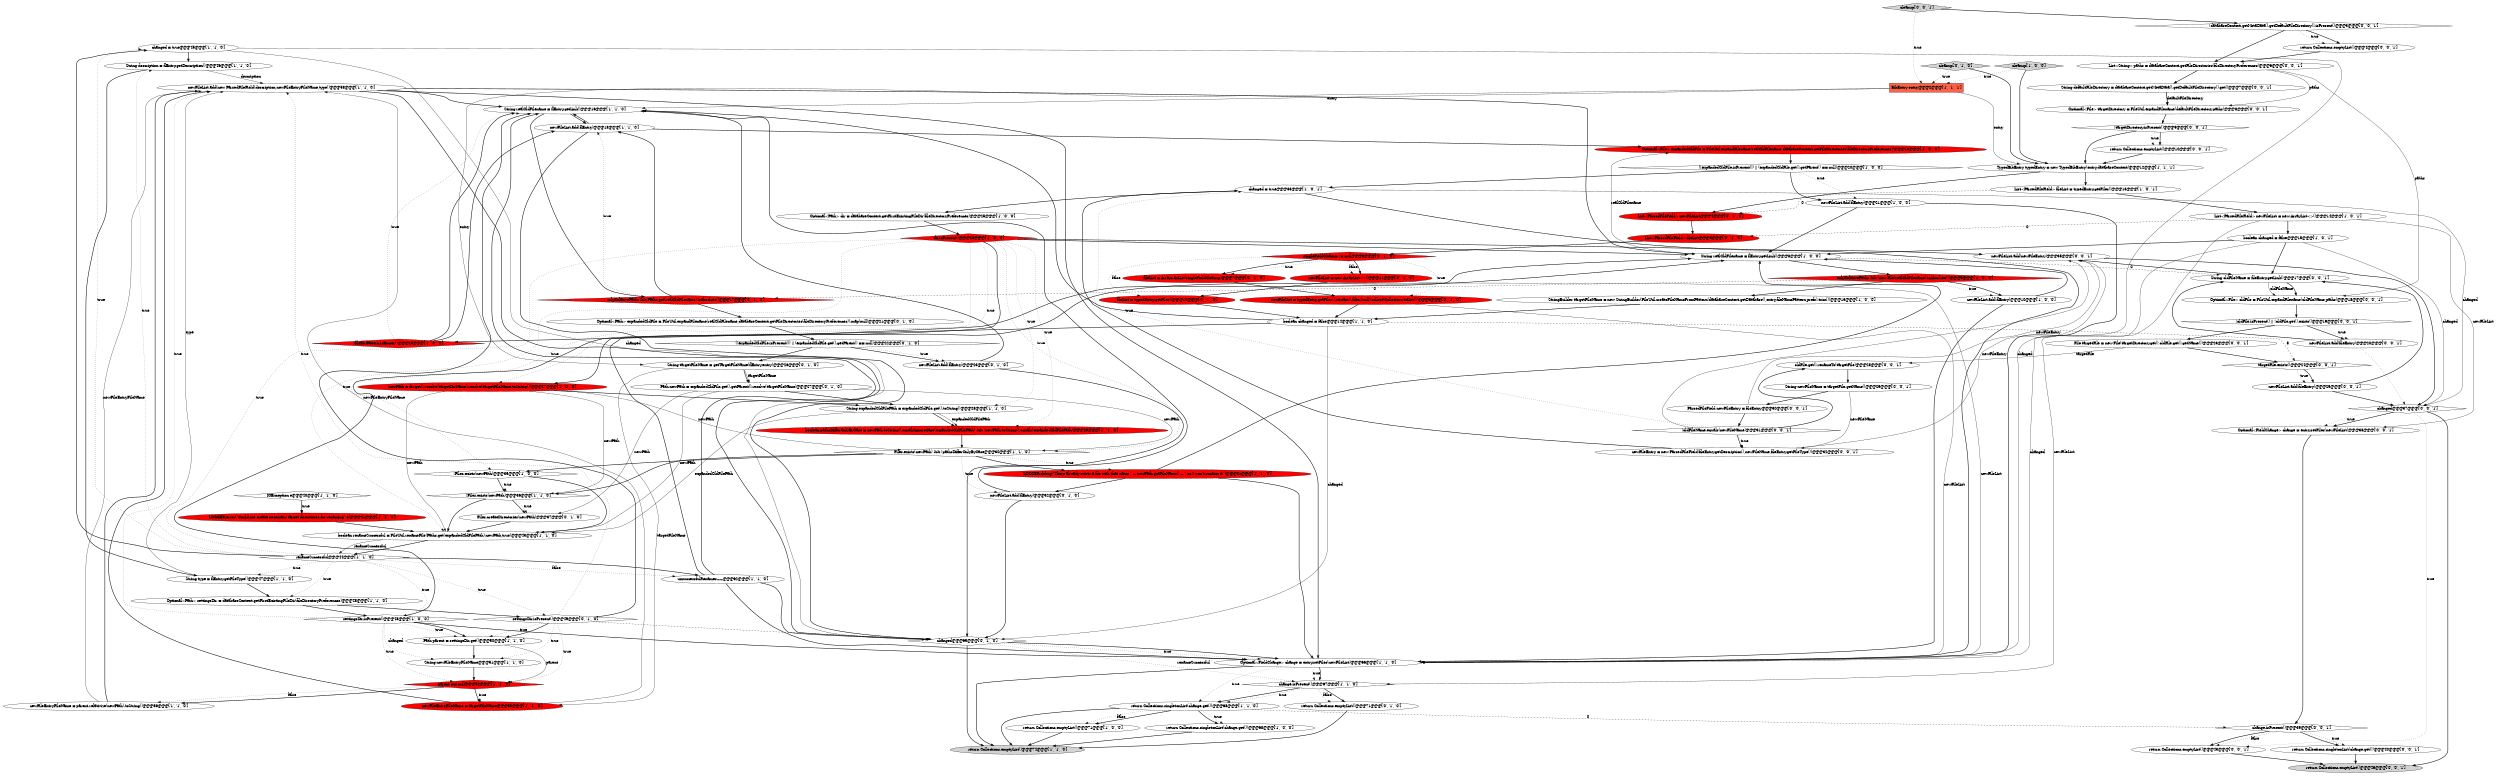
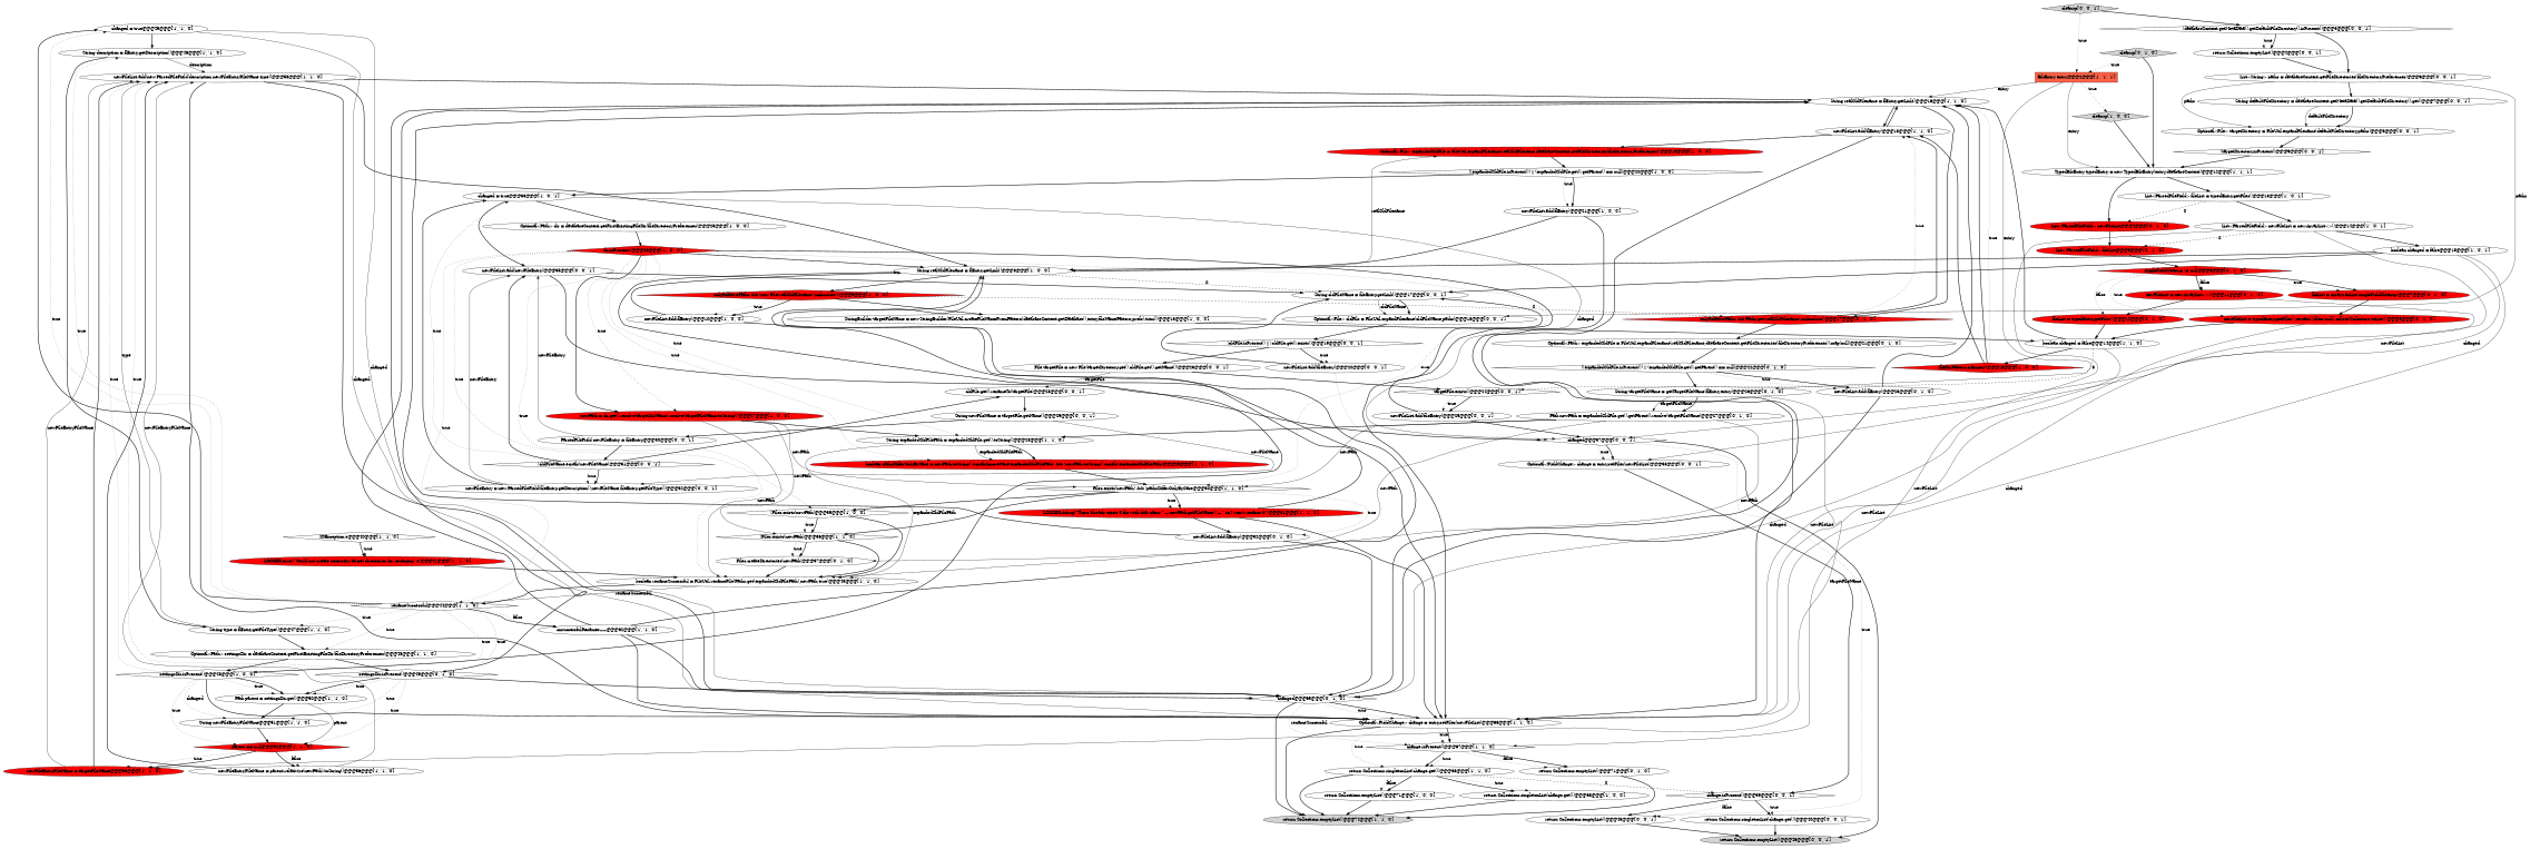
  digraph {
    node [fillcolor=white shape=ellipse style=filled]
    edge [style=bold]
    n1 [label="changed = true@@@45@@@['1', '1', '0']"]
    n2 [label="changed@@@65@@@['0', '1', '0']" shape=diamond]
    n3 [label="String description = flEntry.getDescription()@@@46@@@['1', '1', '0']"]
    n4 [label="Optional<FieldChange> change = entry.setFiles(newFileList)@@@66@@@['1', '1', '0']"]
    n5 [fillcolor=lightgray label="return Collections.emptyList()@@@74@@@['1', '1', '0']"]
    n6 [label="change.isPresent()@@@67@@@['1', '1', '0']" shape=diamond]
    n7 [label="newFileList.add(new ParsedFileField(description,newFileEntryFileName,type))@@@58@@@['1', '1', '0']"]
    n8 [label="String type = flEntry.getFileType()@@@47@@@['1', '1', '0']"]
    n9 [label="return Collections.singletonList(change.get())@@@68@@@['1', '1', '0']"]
    n10 [fillcolor=red label="newFileEntryFileName = targetFileName@@@53@@@['1', '1', '0']"]
    n11 [label="String realOldFilename = flEntry.getLink()@@@16@@@['1', '1', '0']"]
    n12 [label="String realOldFilename = flEntry.getLink()@@@8@@@['1', '0', '0']"]
    n13 [label="newFileList.add(newFileEntry)@@@35@@@['0', '0', '1']"]
    n14 [label="changed@@@37@@@['0', '0', '1']" shape=diamond]
    n15 [label="String oldFileName = fileEntry.getLink()@@@17@@@['0', '0', '1']"]
    n16 [label="return Collections.emptyList()@@@43@@@['0', '0', '1']"]
    n17 [label="Optional<FieldChange> change = entry.setFiles(newFileList)@@@38@@@['0', '0', '1']"]
    n18 [fillcolor=lightgray label="return Collections.emptyList()@@@46@@@['0', '0', '1']"]
    n19 [label="Optional<File> oldFile = FileUtil.expandFilename(oldFileName,paths)@@@18@@@['0', '0', '1']"]
    n20 [label="settingsDir.isPresent()@@@49@@@['0', '1', '0']" shape=diamond]
    n21 [label="String newFileEntryFileName@@@51@@@['1', '1', '0']"]
    n22 [fillcolor=red label="parent == null@@@52@@@['1', '1', '0']" shape=diamond]
    n23 [label="Path parent = settingsDir.get()@@@50@@@['1', '1', '0']"]
    n24 [label="newFileList.add(flEntry)@@@18@@@['1', '1', '0']"]
    n25 [fillcolor=red label="onlyRelativePaths && Paths.get(realOldFilename).isAbsolute()@@@17@@@['0', '1', '0']" shape=diamond]
    n26 [label="newFileEntryFileName = parent.relativize(newPath).toString()@@@56@@@['1', '1', '0']"]
    n27 [label="TypedBibEntry typedEntry = new TypedBibEntry(entry,databaseContext)@@@12@@@['1', '1', '1']"]
    n28 [label="List<ParsedFileField> fileList = typedEntry.getFiles()@@@13@@@['1', '0', '1']"]
    n29 [fillcolor=red label="List<ParsedFileField> newFileList@@@4@@@['0', '1', '0']"]
    n30 [label="List<ParsedFileField> newFileList = new ArrayList<>()@@@14@@@['1', '0', '1']"]
    n31 [fillcolor=red label="List<ParsedFileField> fileList@@@5@@@['0', '1', '0']"]
    n32 [label="StringBuilder targetFileName = new StringBuilder(FileUtil.createFileNameFromPattern(databaseContext.getDatabase(),entry,fileNamePattern,prefs).trim())@@@13@@@['1', '0', '0']"]
    n33 [label="boolean changed = false@@@14@@@['1', '1', '0']"]
    n34 [fillcolor=red label="!fileDirPattern.isEmpty()@@@15@@@['1', '0', '0']" shape=diamond]
    n35 [label="targetFile.exists()@@@24@@@['0', '0', '1']" shape=diamond]
    n36 [label="ParsedFileField newFileEntry = fileEntry@@@30@@@['0', '0', '1']"]
    n37 [label="!oldFileName.equals(newFileName)@@@31@@@['0', '0', '1']" shape=diamond]
    n38 [label="newFileEntry = new ParsedFileField(fileEntry.getDescription(),newFileName,fileEntry.getFileType())@@@32@@@['0', '0', '1']"]
    n39 [label="changed = true@@@33@@@['1', '0', '1']"]
    n40 [label="oldFile.get().renameTo(targetFile)@@@28@@@['0', '0', '1']"]
    n41 [fillcolor=red label="Optional<File> expandedOldFile = FileUtil.expandFilename(realOldFilename,databaseContext.getFileDirectories(fileDirectoryPreferences))@@@19@@@['1', '0', '0']"]
    n42 [fillcolor=red label="onlyRelativePaths && (new File(realOldFilename).isAbsolute())@@@9@@@['1', '0', '0']" shape=diamond]
    n43 [label="newFileList.add(flEntry)@@@23@@@['0', '1', '0']"]
    n44 [label="boolean changed = false@@@15@@@['1', '0', '1']"]
    n45 [label="newFileList.add(fileEntry)@@@25@@@['0', '0', '1']"]
    n46 [label="newFileList.add(flEntry)@@@21@@@['1', '0', '0']"]
    n47 [label="(!expandedOldFile.isPresent()) || (expandedOldFile.get().getParent() == null)@@@20@@@['1', '0', '0']" shape=diamond]
    n48 [label="String newFileName = targetFile.getName()@@@29@@@['0', '0', '1']"]
    n49 [label="renameSuccessful@@@44@@@['1', '1', '0']" shape=diamond]
    n50 [label="unsuccessfulRenames++@@@62@@@['1', '1', '0']"]
    n51 [label="settingsDir.isPresent()@@@48@@@['1', '0', '0']" shape=diamond]
    n52 [label="Optional<Path> settingsDir = databaseContext.getFirstExistingFileDir(fileDirectoryPreferences)@@@48@@@['1', '1', '0']"]
    n53 [fillcolor=red label="singleFieldCleanup != null@@@6@@@['0', '1', '0']" shape=diamond]
    n54 [fillcolor=red label="newFileList = typedEntry.getFiles().stream().filter(null).collect(Collectors.toList())@@@8@@@['0', '1', '0']"]
    n55 [fillcolor=red label="fileList = Arrays.asList(singleFieldCleanup)@@@7@@@['0', '1', '0']"]
    n56 [fillcolor=red label="newFileList = new ArrayList<>()@@@11@@@['0', '1', '0']"]
    n57 [fillcolor=red label="fileList = typedEntry.getFiles()@@@12@@@['0', '1', '0']"]
    n58 [label="(!expandedOldFile.isPresent()) || (expandedOldFile.get().getParent() == null)@@@22@@@['0', '1', '0']" shape=diamond]
    n59 [label="String targetFileName = getTargetFileName(flEntry,entry)@@@26@@@['0', '1', '0']"]
    n60 [label="Path newPath = expandedOldFile.get().getParent().resolve(targetFileName)@@@27@@@['0', '1', '0']"]
-   n61 [label="return Collections.emptyList()@@@10@@@['0', '0', '1']"]
    n62 [label="return Collections.emptyList()@@@4@@@['0', '0', '1']"]
    n63 [label="List<String> paths = databaseContext.getFileDirectories(fileDirectoryPreferences)@@@6@@@['0', '0', '1']"]
    n64 [label="Optional<File> targetDirectory = FileUtil.expandFilename(defaultFileDirectory,paths)@@@8@@@['0', '0', '1']"]
    n65 [label="String defaultFileDirectory = databaseContext.getMetaData().getDefaultFileDirectory().get()@@@7@@@['0', '0', '1']"]
    n66 [label="change.isPresent()@@@39@@@['0', '0', '1']" shape=diamond]
    n67 [label="return Collections.singletonList(change.get())@@@40@@@['0', '0', '1']"]
    n68 [label="return Collections.emptyList()@@@71@@@['0', '1', '0']"]
    n69 [label="Optional<Path> expandedOldFile = FileUtil.expandFilename(realOldFilename,databaseContext.getFileDirectories(fileDirectoryPreferences)).map(null)@@@21@@@['0', '1', '0']"]
    n70 [label="return Collections.emptyList()@@@71@@@['1', '0', '0']"]
    n71 [label="return Collections.singletonList(change.get())@@@68@@@['1', '0', '0']"]
    n72 [label="!targetDirectory.isPresent()@@@9@@@['0', '0', '1']" shape=diamond]
    n73 [label="newFileList.add(flEntry)@@@10@@@['1', '0', '0']"]
    n74 [label="!oldFile.isPresent() || !oldFile.get().exists()@@@19@@@['0', '0', '1']" shape=diamond]
    n75 [label="newFileList.add(fileEntry)@@@20@@@['0', '0', '1']"]
    n76 [label="File targetFile = new File(targetDirectory.get(),oldFile.get().getName())@@@23@@@['0', '0', '1']"]
    n77 [fillcolor=red label="boolean pathsDifferOnlyByCase = newPath.toString().equalsIgnoreCase(expandedOldFilePath) && !newPath.toString().equals(expandedOldFilePath)@@@29@@@['1', '1', '0']"]
    n78 [label="Files.exists(newPath) && !pathsDifferOnlyByCase@@@30@@@['1', '1', '0']" shape=diamond]
    n79 [label="newFileList.add(flEntry)@@@32@@@['0', '1', '0']"]
    n80 [label="!Files.exists(newPath)@@@36@@@['1', '1', '0']" shape=diamond]
    n81 [label="!Files.exists(newPath)@@@35@@@['1', '0', '0']" shape=diamond]
    n82 [fillcolor=red label="LOGGER.debug(\"There already exists a file with that name \" + newPath.getFileName() + \" so I won't rename it\")@@@31@@@['1', '1', '0']"]
    n83 [label="Optional<Path> dir = databaseContext.getFirstExistingFileDir(fileDirectoryPreferences)@@@25@@@['1', '0', '0']"]
    n84 [fillcolor=red label="dir.isPresent()@@@26@@@['1', '0', '0']" shape=diamond]
    n85 [fillcolor=lightgray label="cleanup['0', '1', '0']" shape=diamond]
    n86 [fillcolor=tomato label="BibEntry entry@@@2@@@['1', '1', '1']" shape=box]
    n87 [fillcolor=lightgray label="cleanup['1', '0', '0']" shape=diamond]
    n88 [label="boolean renameSuccessful = FileUtil.renameFile(Paths.get(expandedOldFilePath),newPath,true)@@@43@@@['1', '1', '0']"]
    n89 [label="Files.createDirectories(newPath)@@@37@@@['0', '1', '0']"]
    n90 [label="String expandedOldFilePath = expandedOldFile.get().toString()@@@28@@@['1', '1', '0']"]
    n91 [fillcolor=red label="LOGGER.error(\"Could not create necessary target directoires for renaming\",e)@@@41@@@['1', '1', '0']"]
    n92 [fillcolor=lightgray label="cleanup['0', '0', '1']" shape=diamond]
    n93 [label="!databaseContext.getMetaData().getDefaultFileDirectory().isPresent()@@@3@@@['0', '0', '1']" shape=diamond]
    n94 [fillcolor=red label="newPath = dir.get().resolve(targetDirName).resolve(targetFileName.toString())@@@27@@@['1', '0', '0']"]
    n95 [label="IOException e@@@40@@@['1', '1', '0']" shape=diamond]
    n1 -> n2 [label=changed style=solid]
    n1 -> n3
    n1 -> n4 [label=changed style=solid]
    n2 -> n4 [label=true style=dotted]
    n2 -> n4
    n2 -> n5
    n2 -> n6 [label=renameSuccessful style=dotted]
    n3 -> n7 [label=description style=solid]
    n3 -> n8
    n4 -> n5
    n4 -> n6 [label=true style=dotted]
    n4 -> n6
    n4 -> n9 [label=true style=dotted]
    n6 -> n9
    n6 -> n9 [label=true style=dotted]
    n6 -> n68
    n6 -> n68 [label=false style=dotted]
    n7 -> n2
    n7 -> n4
    n7 -> n11
    n7 -> n12
    n8 -> n7 [label=type style=solid]
    n8 -> n52
    n9 -> n5
    n9 -> n66 [label=0 style=dashed]
    n9 -> n70
    n9 -> n70 [label=false style=dotted]
    n9 -> n71 [label=true style=dotted]
    n9 -> n71
    n10 -> n7 [label=newFileEntryFileName style=solid]
    n10 -> n7
    n11 -> n24
    n11 -> n25
    n12 -> n15 [label=0 style=dashed]
    n12 -> n41 [label=realOldFilename style=solid]
    n12 -> n42
    n13 -> n14
    n13 -> n15
    n14 -> n16 [label=true style=dotted]
    n14 -> n17
    n14 -> n17 [label=true style=dotted]
    n14 -> n18
    n15 -> n19 [label=oldFileName style=solid]
    n15 -> n19
    n16 -> n18
    n17 -> n66
    n19 -> n74
-   n20 -> n2 [style=dashed]
+   n20 -> n2
    n20 -> n7 [label=true style=dotted]
    n20 -> n11
    n20 -> n21 [label=true style=dotted]
    n20 -> n22 [label=true style=dotted]
    n20 -> n23 [label=true style=dotted]
    n20 -> n23
    n21 -> n22
    n22 -> n10 [label=true style=dotted]
    n22 -> n10
    n22 -> n26 [label=false style=dotted]
    n22 -> n26
    n23 -> n21
    n23 -> n22 [label=parent style=solid]
    n24 -> n2
    n24 -> n11
    n24 -> n41
    n25 -> n24 [label=true style=dotted]
    n25 -> n24
    n25 -> n69
    n26 -> n7
    n26 -> n7 [label=newFileEntryFileName style=solid]
    n27 -> n28
    n27 -> n29
    n28 -> n29 [label=0 style=dashed]
    n28 -> n30
    n29 -> n31
    n30 -> n6 [label=newFileList style=solid]
    n30 -> n17 [label=newFileList style=solid]
    n30 -> n31 [label=0 style=dashed]
    n30 -> n44
    n31 -> n53
    n32 -> n33
    n33 -> n2 [label=changed style=solid]
    n33 -> n11
    n33 -> n34
    n33 -> n35 [label=8 style=dashed]
    n34 -> n11
    n34 -> n11 [label=true style=dotted]
    n34 -> n24
    n35 -> n45
    n35 -> n45 [label=true style=dotted]
    n36 -> n13 [label=newFileEntry style=solid]
    n36 -> n37
-   n37 -> n13 [style=solid]
+   n37 -> n13
    n37 -> n38
    n37 -> n38 [label=true style=dotted]
    n37 -> n39 [label=true style=dotted]
    n37 -> n40
    n38 -> n13 [label=newFileEntry style=solid]
    n38 -> n39
    n39 -> n13
    n39 -> n14 [label=changed style=solid]
    n39 -> n83
    n40 -> n48
    n41 -> n47
    n42 -> n25 [label=0 style=dashed]
    n42 -> n32
    n42 -> n73 [label=true style=dotted]
    n42 -> n73
    n43 -> n2
    n43 -> n11
    n44 -> n4 [label=changed style=solid]
    n44 -> n12
    n44 -> n14 [label=changed style=solid]
    n44 -> n15
    n45 -> n14
    n45 -> n15
    n46 -> n4
    n46 -> n12
    n47 -> n39
    n47 -> n46
    n47 -> n46 [label=true style=dotted]
    n48 -> n36
    n48 -> n38 [label=newFileName style=solid]
    n49 -> n1
    n49 -> n1 [label=true style=dotted]
    n49 -> n3 [label=true style=dotted]
    n49 -> n8 [label=true style=dotted]
    n49 -> n20 [label=true style=dotted]
    n49 -> n50
    n49 -> n50 [label=false style=dotted]
    n49 -> n51 [label=true style=dotted]
    n49 -> n52 [label=true style=dotted]
    n50 -> n2
    n50 -> n4
    n50 -> n11
    n50 -> n12
    n51 -> n4
    n51 -> n7 [label=true style=dotted]
    n51 -> n12
    n51 -> n21 [label=changed style=dotted]
    n51 -> n22 [label=true style=dotted]
    n51 -> n23 [label=true style=dotted]
    n51 -> n23
    n52 -> n20
    n52 -> n51
    n53 -> n54 [label=true style=dotted]
    n53 -> n55 [label=true style=dotted]
    n53 -> n55
    n53 -> n56 [label=false style=dotted]
    n53 -> n56
    n53 -> n57 [label=false style=dotted]
    n54 -> n4 [label=newFileList style=solid]
    n54 -> n33
    n55 -> n54
    n56 -> n4 [label=newFileList style=solid]
    n56 -> n57
    n57 -> n33
    n58 -> n43
    n58 -> n43 [label=true style=dotted]
    n58 -> n59
    n59 -> n10 [label=targetFileName style=solid]
    n59 -> n60 [label=targetFileName style=solid]
    n59 -> n60
    n60 -> n78 [label=newPath style=solid]
    n60 -> n88 [label=newPath style=solid]
    n60 -> n89 [label=newPath style=solid]
    n60 -> n90
-   n61 -> n27
    n62 -> n63
    n63 -> n19 [label=paths style=solid]
    n63 -> n64 [label=paths style=solid]
    n63 -> n65
    n64 -> n72
    n65 -> n64 [label=defaultFileDirectory style=solid]
    n65 -> n64
    n66 -> n16 [label=false style=dotted]
    n66 -> n16
    n66 -> n67
    n66 -> n67 [label=true style=dotted]
    n67 -> n18
    n68 -> n5
    n69 -> n58
    n70 -> n5
    n71 -> n5
    n72 -> n27
-   n72 -> n61 [label=true style=dotted]
-   n72 -> n61
    n73 -> n4
    n73 -> n12
    n74 -> n75
    n74 -> n75 [label=true style=dotted]
    n74 -> n76
    n75 -> n14 [style=dotted]
    n75 -> n15
    n76 -> n35
    n76 -> n40 [label=targetFile style=solid]
    n77 -> n78
    n78 -> n79 [label=true style=dotted]
    n78 -> n80
    n78 -> n81
    n78 -> n82
    n78 -> n82 [label=true style=dotted]
    n79 -> n2
    n79 -> n11
    n80 -> n88
    n80 -> n89
    n80 -> n89 [label=true style=dotted]
    n81 -> n80
    n81 -> n80 [label=true style=dotted]
    n81 -> n88
    n82 -> n4
    n82 -> n12
    n82 -> n79
    n83 -> n84
    n84 -> n4
    n84 -> n12
    n84 -> n49 [label=true style=dotted]
    n84 -> n77 [label=true style=dotted]
    n84 -> n78 [label=true style=dotted]
    n84 -> n81 [label=true style=dotted]
    n84 -> n88 [label=true style=dotted]
    n84 -> n90 [label=true style=dotted]
    n84 -> n94
    n84 -> n94 [label=true style=dotted]
    n85 -> n27
    n85 -> n86 [label=true style=dotted]
    n86 -> n11 [label=entry style=solid]
    n86 -> n27 [label=entry style=solid]
    n86 -> n59 [label=entry style=solid]
    n87 -> n27
-   n87 -> n86 [label=true style=dotted]
+   n86 -> n87 [label=true style=dotted]
    n88 -> n49
    n88 -> n49 [label=renameSuccessful style=solid]
    n89 -> n88
    n90 -> n77
    n90 -> n77 [label=expandedOldFilePath style=solid]
    n90 -> n88 [label=expandedOldFilePath style=solid]
    n91 -> n88
    n92 -> n86 [label=true style=dotted]
    n92 -> n93
    n93 -> n62
    n93 -> n62 [label=true style=dotted]
    n93 -> n63
    n94 -> n78 [label=newPath style=solid]
    n94 -> n80 [label=newPath style=solid]
    n94 -> n88 [label=newPath style=solid]
    n94 -> n90
    n95 -> n91
    n95 -> n91 [label=true style=dotted]
  }
